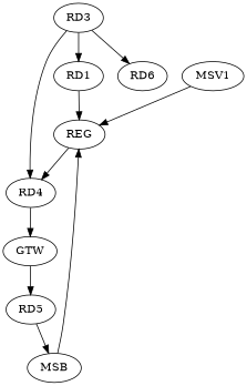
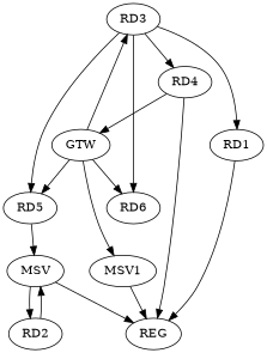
  strict digraph {
    n1 [label=RD1]
    n2 [label=REG]
-   n4 [label=MSB]
+   n3 [label=RD2]
+   n4 [label=MSV]
    n5 [label=RD3]
    n6 [label=RD4]
    n7 [label=RD5]
    n8 [label=RD6]
    n9 [label=GTW]
    n10 [label=MSV1]
    n1 -> n2
+   n3 -> n4
    n4 -> n2
+   n4 -> n3
    n5 -> n1
    n5 -> n6
+   n5 -> n7
    n5 -> n8
-   n2 -> n6
+   n6 -> n2
    n6 -> n9
    n7 -> n4
+   n9 -> n5
    n9 -> n7
+   n9 -> n8
+   n9 -> n10
    n10 -> n2
  }
